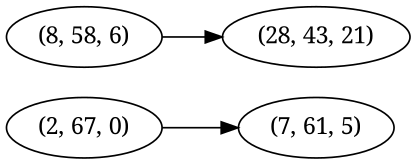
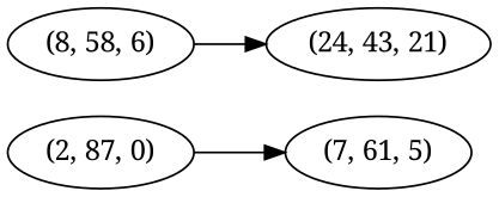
  digraph {
    fontname="Noto Serif"
    rankdir=LR
    node [fontname="Noto Serif"]
    edge [fontname="Noto Serif"]
-   "(2, 67, 0)"
+   "(2, 67, 0)" [label="(2, 87, 0)"]
    "(7, 61, 5)"
    "(8, 58, 6)"
-   "(24, 43, 21)" [label="(28, 43, 21)"]
+   "(24, 43, 21)"
    "(2, 67, 0)" -> "(7, 61, 5)"
    "(8, 58, 6)" -> "(24, 43, 21)"
  }
